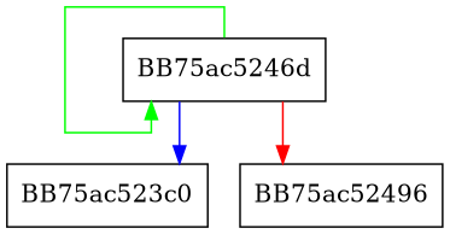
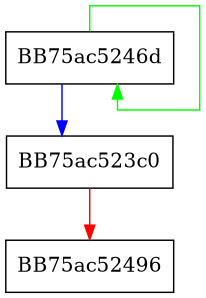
  digraph {
    splines=ortho
    node [shape=box]
    BB75ac5246d
    BB75ac523c0
    BB75ac52496
    BB75ac5246d -> BB75ac5246d [color=green]
    BB75ac5246d -> BB75ac523c0 [color=blue]
-   BB75ac5246d -> BB75ac52496 [color=red]
+   BB75ac523c0 -> BB75ac52496 [color=red]
  }
